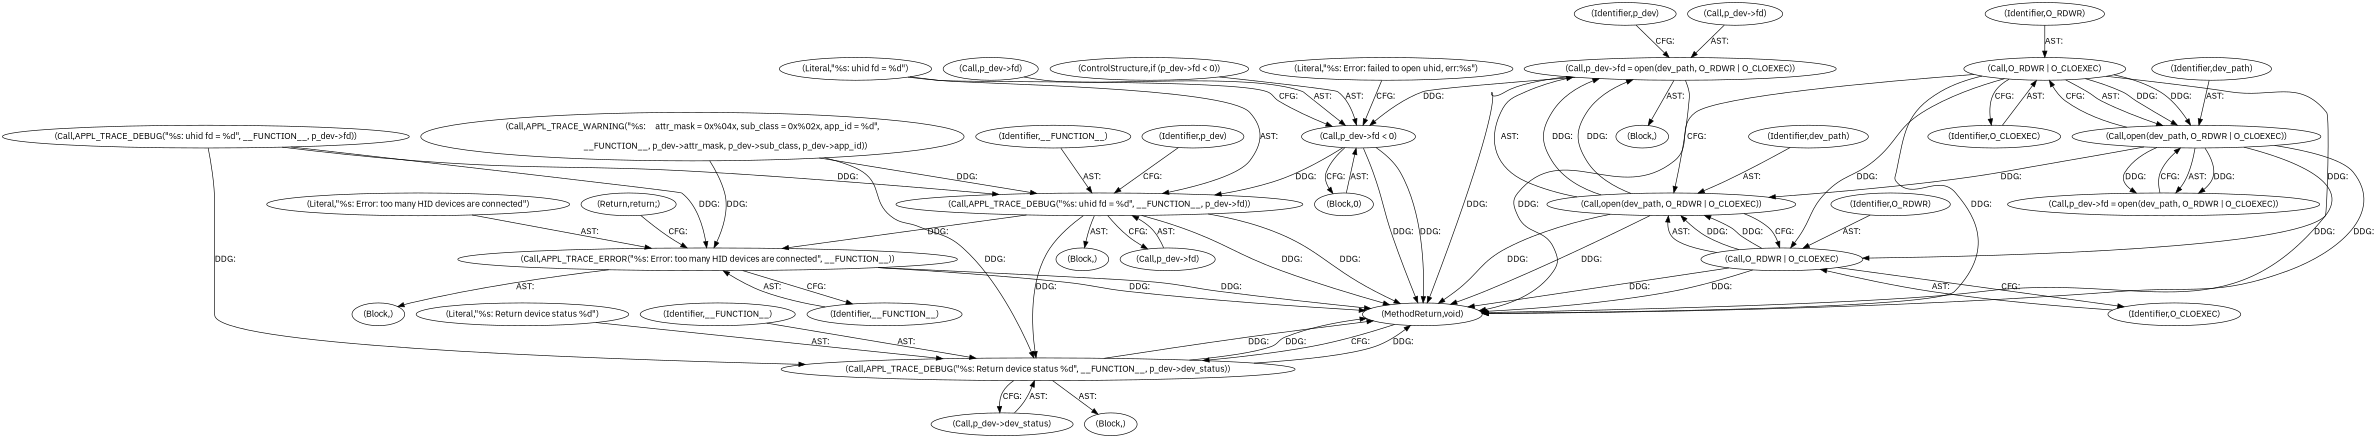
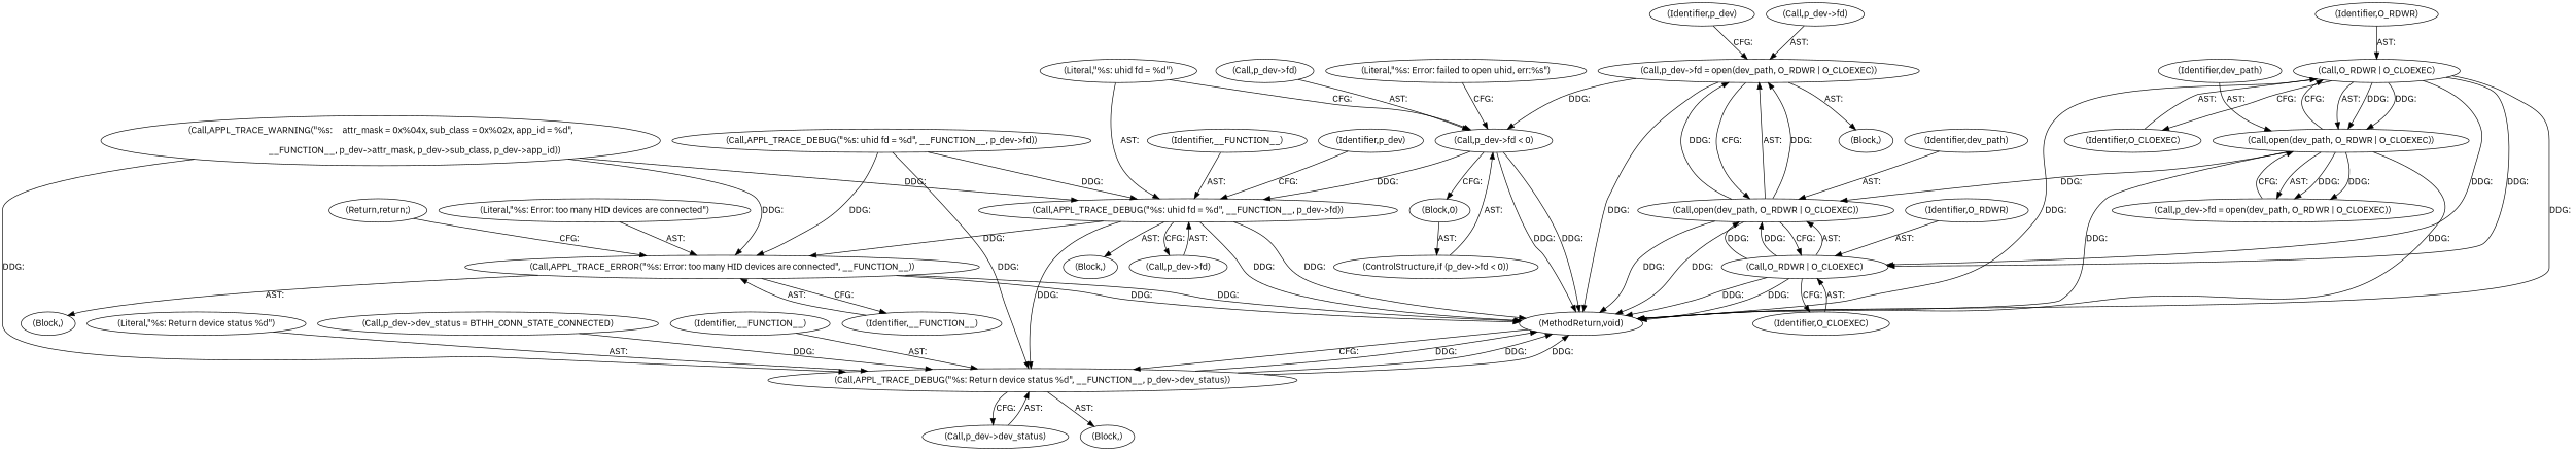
  digraph {
    fontname="IBM Plex Sans"
    node [fontname="IBM Plex Sans"]
    edge [fontname="IBM Plex Sans"]
    n1 [label="(Call,p_dev->fd < 0)"]
    n2 [label="(Call,APPL_TRACE_DEBUG(\"%s: uhid fd = %d\", __FUNCTION__, p_dev->fd))"]
    n3 [label="(MethodReturn,void)"]
    n4 [label="(Block,0)"]
    n5 [label="(Call,APPL_TRACE_ERROR(\"%s: Error: too many HID devices are connected\", __FUNCTION__))"]
    n6 [label="(Call,APPL_TRACE_DEBUG(\"%s: Return device status %d\", __FUNCTION__, p_dev->dev_status))"]
    n7 [label="(Block,)"]
    n8 [label="(Call,p_dev->fd)"]
    n9 [label="(ControlStructure,if (p_dev->fd < 0))"]
    n10 [label="(Call,p_dev->fd = open(dev_path, O_RDWR | O_CLOEXEC))"]
    n11 [label="(Call,open(dev_path, O_RDWR | O_CLOEXEC))"]
    n12 [label="(Block,)"]
    n13 [label="(Call,O_RDWR | O_CLOEXEC)"]
    n14 [label="(Identifier,O_CLOEXEC)"]
    n15 [label="(Call,open(dev_path, O_RDWR | O_CLOEXEC))"]
    n16 [label="(Call,O_RDWR | O_CLOEXEC)"]
    n17 [label="(Call,p_dev->fd = open(dev_path, O_RDWR | O_CLOEXEC))"]
    n18 [label="(Identifier,O_CLOEXEC)"]
    n19 [label="(Block,)"]
    n20 [label="(Identifier,__FUNCTION__)"]
    n21 [label="(Call,p_dev->dev_status)"]
    n22 [label="(Block,)"]
    n23 [label="(Identifier,O_RDWR)"]
    n24 [label="(Literal,\"%s: uhid fd = %d\")"]
    n25 [label="(Literal,\"%s: Error: too many HID devices are connected\")"]
    n26 [label="(Identifier,dev_path)"]
    n27 [label="(Call,p_dev->fd)"]
    n28 [label="(Literal,\"%s: Return device status %d\")"]
    n29 [label="(Identifier,p_dev)"]
    n30 [label="(Return,return;)"]
    n31 [label="(Identifier,dev_path)"]
+   n32 [label="(Call,p_dev->dev_status = BTHH_CONN_STATE_CONNECTED)"]
    n33 [label="(Identifier,__FUNCTION__)"]
    n34 [label="(Call,APPL_TRACE_WARNING(\"%s:     attr_mask = 0x%04x, sub_class = 0x%02x, app_id = %d\",\n\n                                   __FUNCTION__, p_dev->attr_mask, p_dev->sub_class, p_dev->app_id))"]
    n35 [label="(Identifier,__FUNCTION__)"]
    n36 [label="(Call,APPL_TRACE_DEBUG(\"%s: uhid fd = %d\", __FUNCTION__, p_dev->fd))"]
    n37 [label="(Literal,\"%s: Error: failed to open uhid, err:%s\")"]
    n38 [label="(Call,p_dev->fd)"]
    n39 [label="(Identifier,p_dev)"]
    n40 [label="(Identifier,O_RDWR)"]
    n1 -> n2 [label="DDG: "]
    n1 -> n3 [label="DDG: "]
    n1 -> n3 [label="DDG: "]
    n1 -> n4 [label="CFG: "]
    n2 -> n3 [label="DDG: "]
    n2 -> n3 [label="DDG: "]
    n2 -> n5 [label="DDG: "]
    n2 -> n6 [label="DDG: "]
    n2 -> n7 [label="AST: "]
    n2 -> n8 [label="CFG: "]
    n3 -> n6 [label="CFG: "]
-   n4 -> n1 [label="AST: "]
+   n4 -> n9 [label="AST: "]
    n5 -> n3 [label="DDG: "]
    n5 -> n3 [label="DDG: "]
    n5 -> n19 [label="AST: "]
    n5 -> n20 [label="CFG: "]
    n6 -> n3 [label="DDG: "]
    n6 -> n3 [label="DDG: "]
    n6 -> n3 [label="DDG: "]
    n6 -> n21 [label="CFG: "]
    n6 -> n22 [label="AST: "]
    n8 -> n2 [label="AST: "]
    n9 -> n1 [label="AST: "]
    n10 -> n1 [label="DDG: "]
    n10 -> n3 [label="DDG: "]
    n10 -> n11 [label="CFG: "]
    n10 -> n12 [label="AST: "]
    n11 -> n3 [label="DDG: "]
    n11 -> n3 [label="DDG: "]
    n11 -> n10 [label="AST: "]
    n11 -> n10 [label="DDG: "]
    n11 -> n10 [label="DDG: "]
    n11 -> n13 [label="CFG: "]
    n13 -> n3 [label="DDG: "]
    n13 -> n3 [label="DDG: "]
    n13 -> n11 [label="AST: "]
    n13 -> n11 [label="DDG: "]
    n13 -> n11 [label="DDG: "]
    n13 -> n14 [label="CFG: "]
    n14 -> n13 [label="AST: "]
    n15 -> n3 [label="DDG: "]
    n15 -> n3 [label="DDG: "]
    n15 -> n11 [label="DDG: "]
    n15 -> n16 [label="CFG: "]
    n15 -> n17 [label="AST: "]
    n15 -> n17 [label="DDG: "]
    n15 -> n17 [label="DDG: "]
    n16 -> n3 [label="DDG: "]
    n16 -> n3 [label="DDG: "]
    n16 -> n13 [label="DDG: "]
    n16 -> n13 [label="DDG: "]
    n16 -> n15 [label="AST: "]
    n16 -> n15 [label="DDG: "]
    n16 -> n15 [label="DDG: "]
    n16 -> n18 [label="CFG: "]
    n17 -> n15 [label="CFG: "]
    n18 -> n16 [label="AST: "]
    n20 -> n5 [label="AST: "]
    n21 -> n6 [label="AST: "]
    n23 -> n13 [label="AST: "]
    n24 -> n1 [label="CFG: "]
    n24 -> n2 [label="AST: "]
    n25 -> n5 [label="AST: "]
    n26 -> n15 [label="AST: "]
    n27 -> n10 [label="AST: "]
    n28 -> n6 [label="AST: "]
    n29 -> n10 [label="CFG: "]
    n30 -> n5 [label="CFG: "]
    n31 -> n11 [label="AST: "]
+   n32 -> n6 [label="DDG: "]
    n33 -> n6 [label="AST: "]
    n34 -> n2 [label="DDG: "]
    n34 -> n5 [label="DDG: "]
    n34 -> n6 [label="DDG: "]
    n35 -> n2 [label="AST: "]
    n36 -> n2 [label="DDG: "]
    n36 -> n5 [label="DDG: "]
    n36 -> n6 [label="DDG: "]
    n37 -> n1 [label="CFG: "]
    n38 -> n1 [label="AST: "]
    n39 -> n2 [label="CFG: "]
    n40 -> n16 [label="AST: "]
  }
